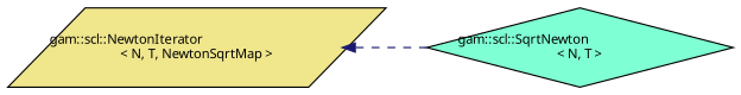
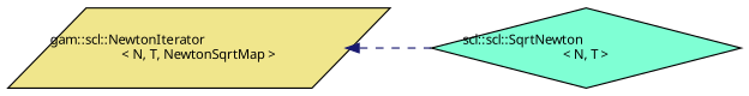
  digraph {
    rankdir=LR
    node [color=black fontname="FreeSans.ttf" fontsize=10 style=filled]
-   n1 [fillcolor=aquamarine fontcolor=black height=0.2 label="gam::scl::SqrtNewton\l\< N, T \>" shape=diamond width=0.4]
+   n1 [fillcolor=aquamarine fontcolor=black height=0.2 label="scl::scl::SqrtNewton\l\< N, T \>" shape=diamond width=0.4]
    n2 [height=0.2 label="gam::scl::NewtonIterator\l\< N, T, NewtonSqrtMap \>" shape=parallelogram width=0.4 fillcolor=khaki]
    n2 -> n1 [color=midnightblue dir=back fontname="FreeSans.ttf" fontsize=10 labelfontname="FreeSans.ttf" labelfontsize=10 style=dashed]
  }
